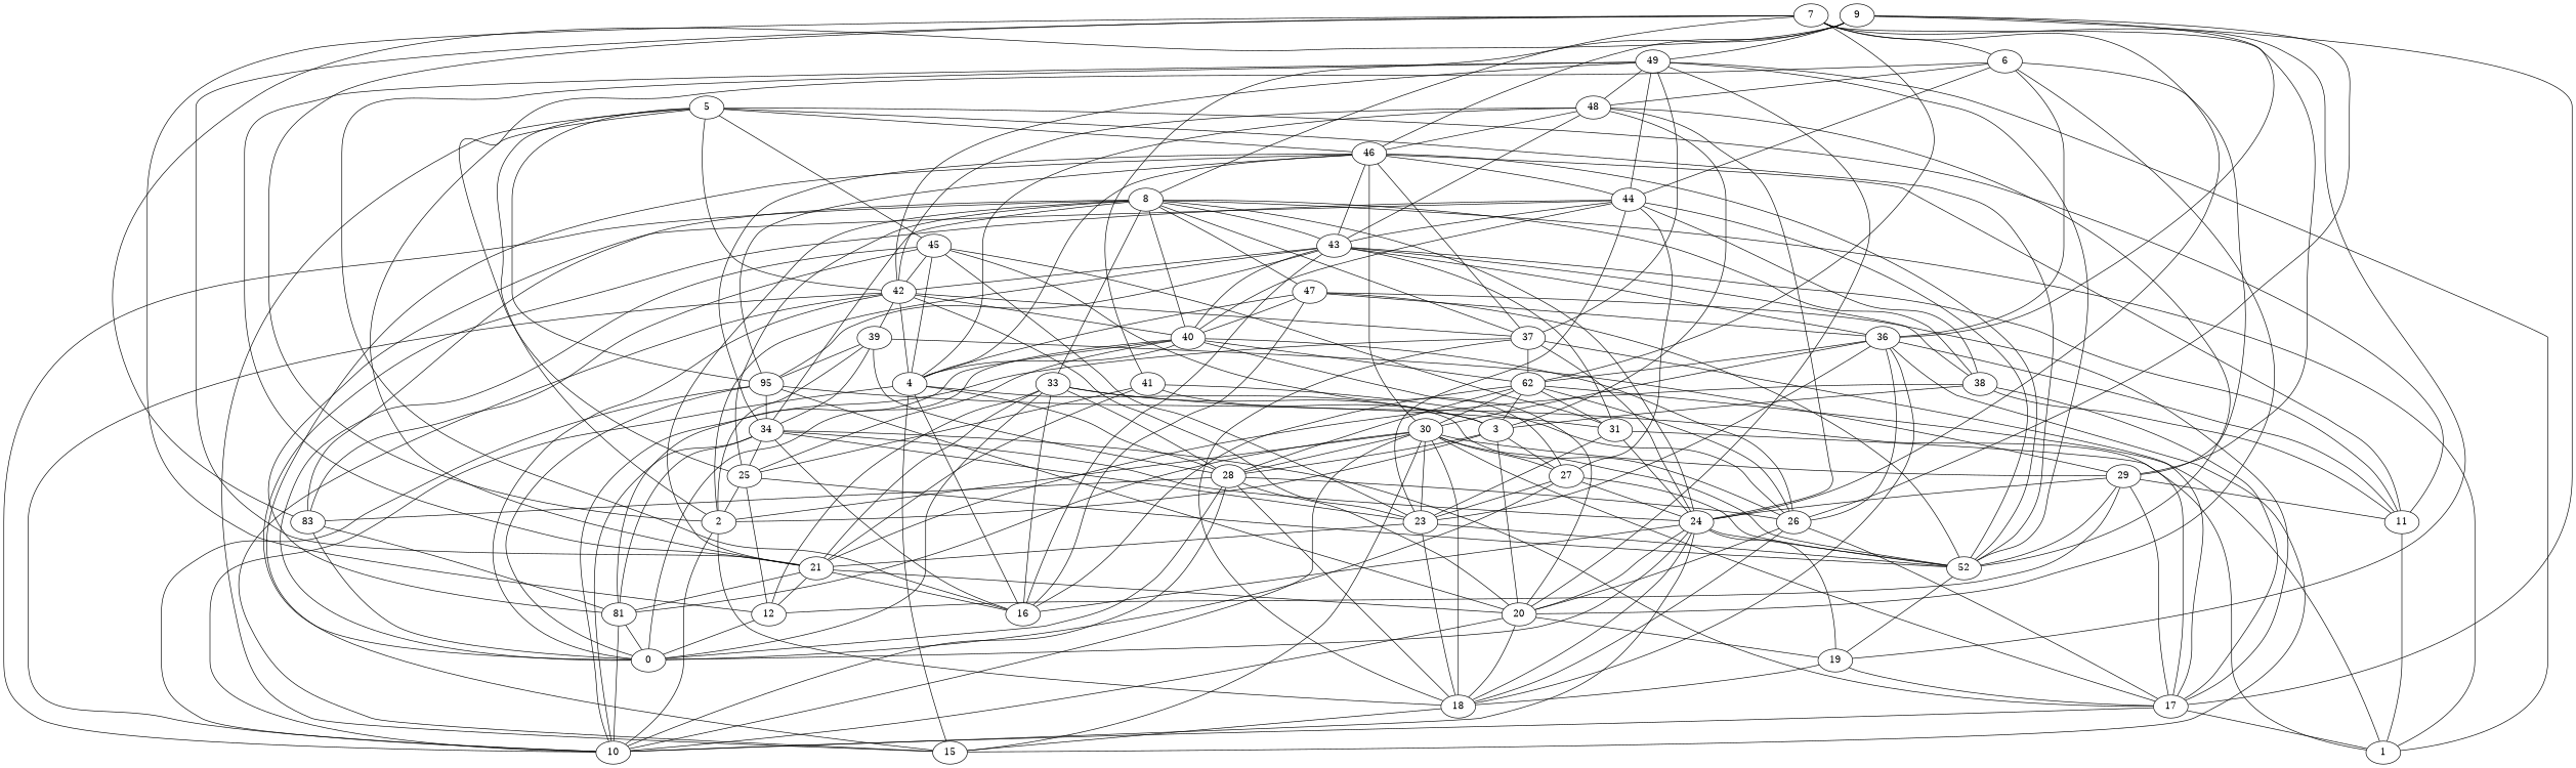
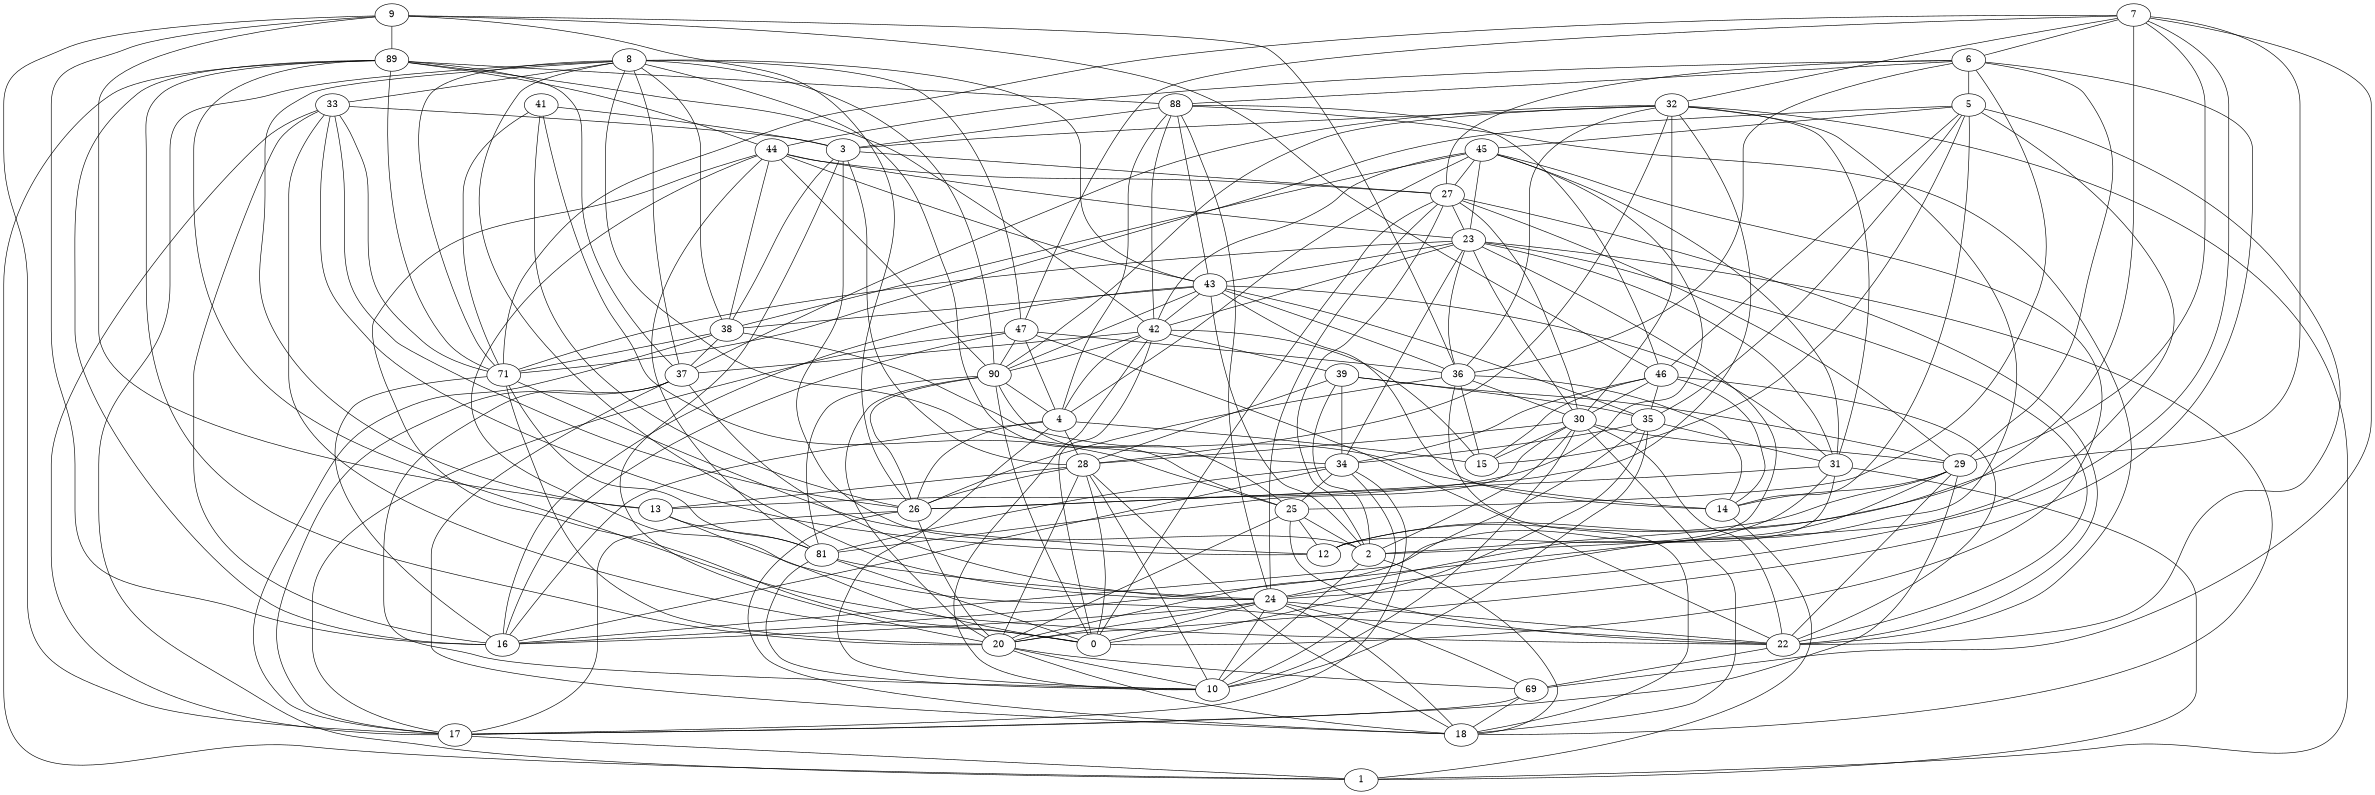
  digraph {
    edge [color=black dir=none]
    20
    18
-   19
+   19 [label=69]
    10
    15
    37
-   32 [label=62]
+   32
    17
    24
    26
    28
    3
    16
    1
    31
    30
    5
    2
-   22 [label=52]
+   22
    46
-   14 [label=11]
-   21
-   35 [label=95]
+   14
+   21 [label=71]
+   35
    45
    9
    41
-   13 [label=83]
-   49
+   13
+   49 [label=89]
    36
    25
    0
    n32 [label=81]
    12
    27
    43
    34
    44
    4
    42
-   40
+   40 [label=90]
    38
    23
    29
    7
    47
    6
    39
-   48
+   48 [label=88]
    33
    8
    subgraph sub_1 {
      20
      18
      19
      10
      15
      37
      32
      17
      24
      26
      28
      3
      16
      1
      31
      30
      5
      2
      22
      46
      14
      21
      35
      45
      9
      41
      13
      49
      36
      25
      0
      n32
      12
      27
      43
      34
      44
      4
      42
      40
      38
      23
      29
      7
      47
      6
      39
      48
      33
      8
    }
    20 -> 18
    20 -> 19
    20 -> 10
-   18 -> 15
    19 -> 18
    19 -> 17
    37 -> 18
    37 -> 10
    37 -> 32
    37 -> 17
    37 -> 24
    32 -> 26
    32 -> 28
    32 -> 3
    32 -> 16
    32 -> 1
    32 -> 31
    32 -> 30
-   17 -> 10
    17 -> 1
    24 -> 20
    24 -> 18
    24 -> 19
    24 -> 10
    24 -> 16
    24 -> 22
    24 -> 0
    26 -> 20
    26 -> 18
    26 -> 17
    28 -> 20
    28 -> 18
    28 -> 10
    28 -> 26
    28 -> 13
    28 -> 0
    3 -> 20
    3 -> 28
    3 -> 2
    3 -> 27
    31 -> 24
+   31 -> 26
+   31 -> 16
    31 -> 1
    31 -> 23
    30 -> 18
    30 -> 10
    30 -> 15
-   30 -> 17
    30 -> 28
    30 -> 2
    30 -> 22
    30 -> n32
    30 -> 27
    30 -> 23
    30 -> 29
    5 -> 15
    5 -> 2
    5 -> 22
    5 -> 46
    5 -> 14
    5 -> 21
    5 -> 35
    5 -> 45
    2 -> 18
    2 -> 10
    22 -> 19
    46 -> 15
    46 -> 30
    46 -> 22
    46 -> 14
    46 -> 35
-   46 -> 43
+   23 -> 43
    46 -> 34
-   46 -> 44
-   46 -> 4
    14 -> 1
    21 -> 20
    21 -> 16
    21 -> n32
    21 -> 12
    35 -> 20
    35 -> 10
    35 -> 31
    35 -> 0
    35 -> 34
    45 -> 31
    45 -> 13
    45 -> 0
    45 -> 27
    45 -> 4
    45 -> 42
+   45 -> 38
    45 -> 23
    9 -> 17
    9 -> 26
    9 -> 46
-   9 -> 41
+   9 -> 16
    9 -> 13
    9 -> 49
    9 -> 36
    41 -> 26
    41 -> 3
    41 -> 21
    41 -> 25
    13 -> 0
    13 -> n32
    49 -> 20
    49 -> 37
    49 -> 16
    49 -> 1
    49 -> 22
    49 -> 21
    49 -> 44
    49 -> 42
    49 -> 48
    36 -> 18
    36 -> 15
    36 -> 32
    36 -> 26
    36 -> 30
    36 -> 14
    36 -> 23
+   25 -> 20
    25 -> 2
    25 -> 22
    25 -> 12
    n32 -> 10
    n32 -> 0
-   12 -> 0
+   12 -> 23
    27 -> 24
+   27 -> 2
    27 -> 22
    27 -> 0
    27 -> 23
    43 -> 16
    43 -> 31
    43 -> 2
    43 -> 14
    43 -> 35
    43 -> 36
    43 -> 42
    43 -> 40
    43 -> 38
    34 -> 10
    34 -> 17
-   34 -> 24
+   n32 -> 24
    34 -> 16
    34 -> 25
    34 -> n32
    34 -> 23
    44 -> 22
    44 -> 0
    44 -> n32
    44 -> 27
    44 -> 43
    44 -> 40
    44 -> 38
    44 -> 23
    4 -> 10
    4 -> 15
    4 -> 26
    4 -> 28
    4 -> 16
    42 -> 10
    42 -> 15
    42 -> 37
    42 -> 0
    42 -> 4
    42 -> 40
    42 -> 23
    42 -> 39
    40 -> 20
    40 -> 32
    40 -> 26
    40 -> 25
    40 -> 0
    40 -> n32
    40 -> 4
-   46 -> 37
+   38 -> 37
    38 -> 17
    38 -> 3
    38 -> 14
    38 -> 21
    23 -> 18
    23 -> 22
    23 -> 21
    29 -> 17
    29 -> 24
    29 -> 22
    29 -> 14
    29 -> 12
+   29 -> 27
    7 -> 19
    7 -> 32
    7 -> 24
    7 -> 2
    7 -> 21
    7 -> 12
    7 -> 29
-   7 -> 8
+   7 -> 47
    7 -> 6
    47 -> 17
    47 -> 16
    47 -> 22
    47 -> 36
    47 -> 4
    47 -> 40
    6 -> 20
-   42 -> 5
+   6 -> 5
    6 -> 36
    6 -> 25
+   6 -> 27
    6 -> 44
    6 -> 29
    6 -> 48
    39 -> 28
    39 -> 2
    39 -> 35
    39 -> 34
    39 -> 29
    48 -> 24
    48 -> 3
    48 -> 22
    48 -> 46
    48 -> 43
    48 -> 4
    48 -> 42
    33 -> 17
-   33 -> 28
+   33 -> 26
    33 -> 3
    33 -> 16
    33 -> 21
    33 -> 0
    33 -> 12
-   8 -> 10
    8 -> 37
    8 -> 24
    8 -> 1
    8 -> 21
    8 -> 13
    8 -> 25
    8 -> 43
    8 -> 34
    8 -> 40
    8 -> 38
    8 -> 47
    8 -> 33
  }
